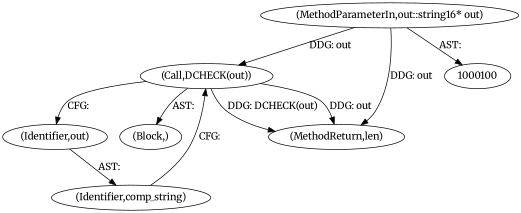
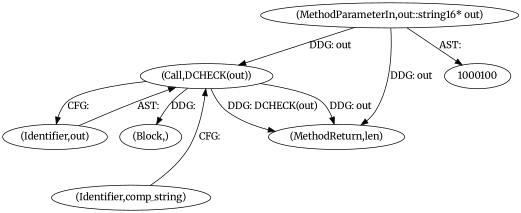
  digraph {
    fontname=Merriweather
    node [fontname=Merriweather]
    edge [fontname=Merriweather]
    n1 [label="(MethodParameterIn,out::string16* out)"]
    n2 [label="(Call,DCHECK(out))"]
    n3 [label="(MethodReturn,len)"]
    1000100
    n5 [label="(Identifier,out)"]
    n6 [label="(Block,)"]
    n7 [label="(Identifier,comp_string)"]
    n1 -> n2 [label="DDG: out"]
    n1 -> n3 [label="DDG: out"]
    n1 -> 1000100 [label="AST: "]
    n2 -> n3 [label="DDG: out"]
    n2 -> n3 [label="DDG: DCHECK(out)"]
    n2 -> n5 [label="CFG: "]
-   n2 -> n6 [label="AST: "]
-   n5 -> n7 [label="AST: "]
+   n2 -> n6 [label="DDG: "]
+   n5 -> n2 [label="AST: "]
    n7 -> n2 [label="CFG: "]
  }
